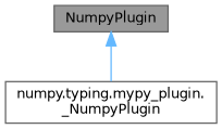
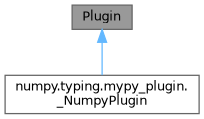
  digraph {
    node [color=gray40 fontname=Helvetica fontsize=10 shape=box style=filled]
-   n1 [fillcolor=grey60 fontcolor=black height=0.2 label=NumpyPlugin width=0.4]
+   n1 [fillcolor=grey60 fontcolor=black height=0.2 label=Plugin width=0.4]
    n2 [fillcolor=white height=0.2 label="numpy.typing.mypy_plugin.\l_NumpyPlugin" width=0.4]
    n1 -> n2 [color=steelblue1 dir=back fontname=Helvetica fontsize=10 labelfontname=Helvetica labelfontsize=10 style=solid]
  }
